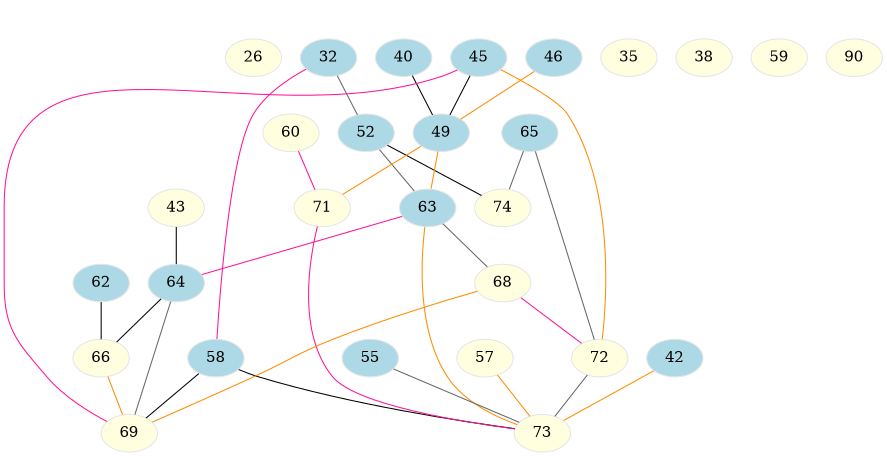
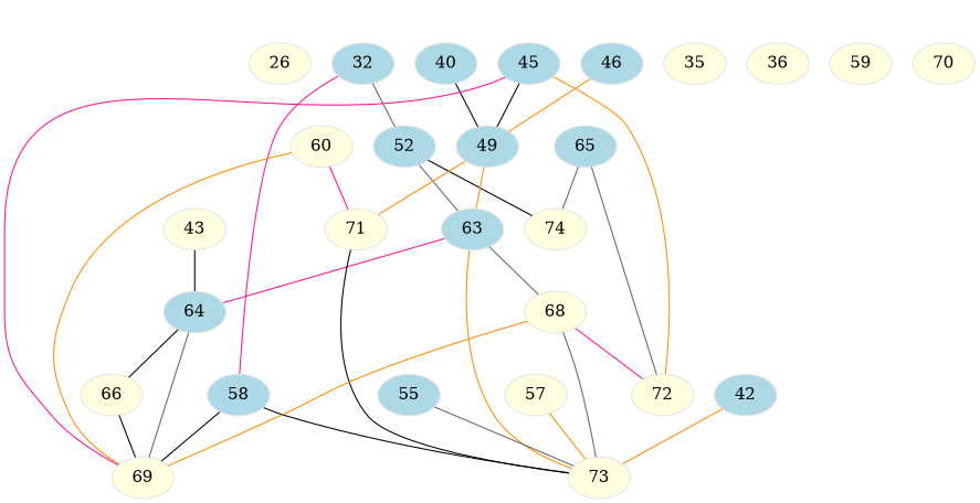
  graph {
    node [color=gray90 fillcolor=lightyellow style=filled]
    edge [color=black]
    26
    32 [fillcolor=lightblue super="+9"]
    52 [fillcolor=lightblue]
    58 [fillcolor=lightblue]
    63 [fillcolor=lightblue super="+50+11+31+28"]
    74
    73 [super="+17+19+8+27+67"]
    69
    35
-   36 [label=38]
+   36
    40 [fillcolor=lightblue super="+10"]
    49 [fillcolor=lightblue super="+20+23"]
    71 [super="+5"]
    42 [fillcolor=lightblue]
    64 [fillcolor=lightblue super="+22+54+30"]
    66 [super="+61"]
    43
    45 [fillcolor=lightblue super="+25+15"]
    72 [super="+41+56"]
    46 [fillcolor=lightblue super="+16"]
    68 [super="+33"]
    55 [fillcolor=lightblue]
    57
    59
    60 [super="+48"]
-   62 [fillcolor=lightblue]
    65 [fillcolor=lightblue]
-   70 [label=90]
+   70
    32 -- 52 [color=gray40 weight=2]
    32 -- 58 [color=deeppink]
    52 -- 63 [color=gray40]
    52 -- 74
    58 -- 73
    58 -- 69
    63 -- 73 [color=darkorange]
    63 -- 64 [color=deeppink]
    63 -- 68 [color=gray40 weight=2]
    40 -- 49
    49 -- 63 [color=darkorange weight=2]
    49 -- 71 [color=darkorange weight=2]
-   71 -- 73 [color=deeppink]
+   71 -- 73
    42 -- 73 [color=darkorange]
    64 -- 69 [color=gray40]
    64 -- 66
-   66 -- 69 [color=darkorange]
+   66 -- 69
    43 -- 64
    45 -- 69 [color=deeppink weight=2]
    45 -- 49
    45 -- 72 [color=darkorange weight=2]
-   72 -- 73 [color=gray40 weight=3]
+   68 -- 73 [color=gray40 weight=3]
    46 -- 49 [color=darkorange]
    68 -- 69 [color=darkorange weight=2]
    68 -- 72 [color=deeppink weight=2]
    55 -- 73 [color=gray40]
    57 -- 73 [color=darkorange]
+   60 -- 69 [color=darkorange]
    60 -- 71 [color=deeppink]
-   62 -- 66
    65 -- 74 [color=gray40]
    65 -- 72 [color=gray40]
  }
